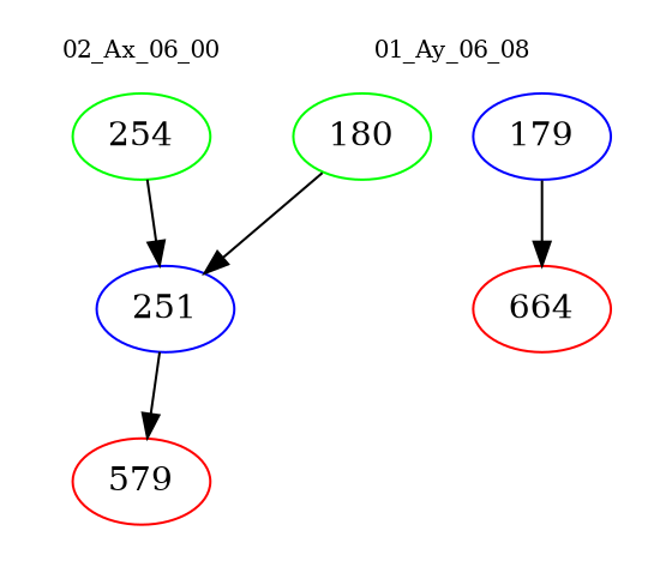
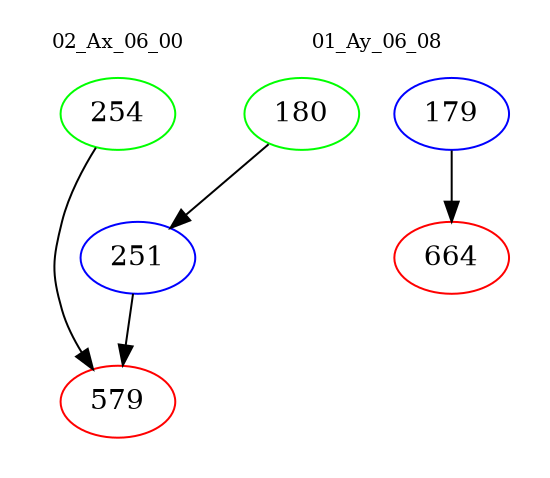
  digraph {
    node [color=green]
    edge [color=black]
    n1 [label=254]
    n2 [color=blue label=251]
    n3 [color=red label=579]
    n4 [label=180]
    n5 [color=blue label=179]
    n6 [color=red label=664]
    subgraph cluster_1 {
      color=white
      fontsize=10
      label="02_Ax_06_00"
      n1
      n2
      n3
    }
    subgraph cluster_2 {
      color=white
      fontsize=10
      label="01_Ay_06_08"
      n4
      n5
      n6
    }
-   n1 -> n2
+   n1 -> n3
    n2 -> n3
    n4 -> n2
    n5 -> n6
  }
